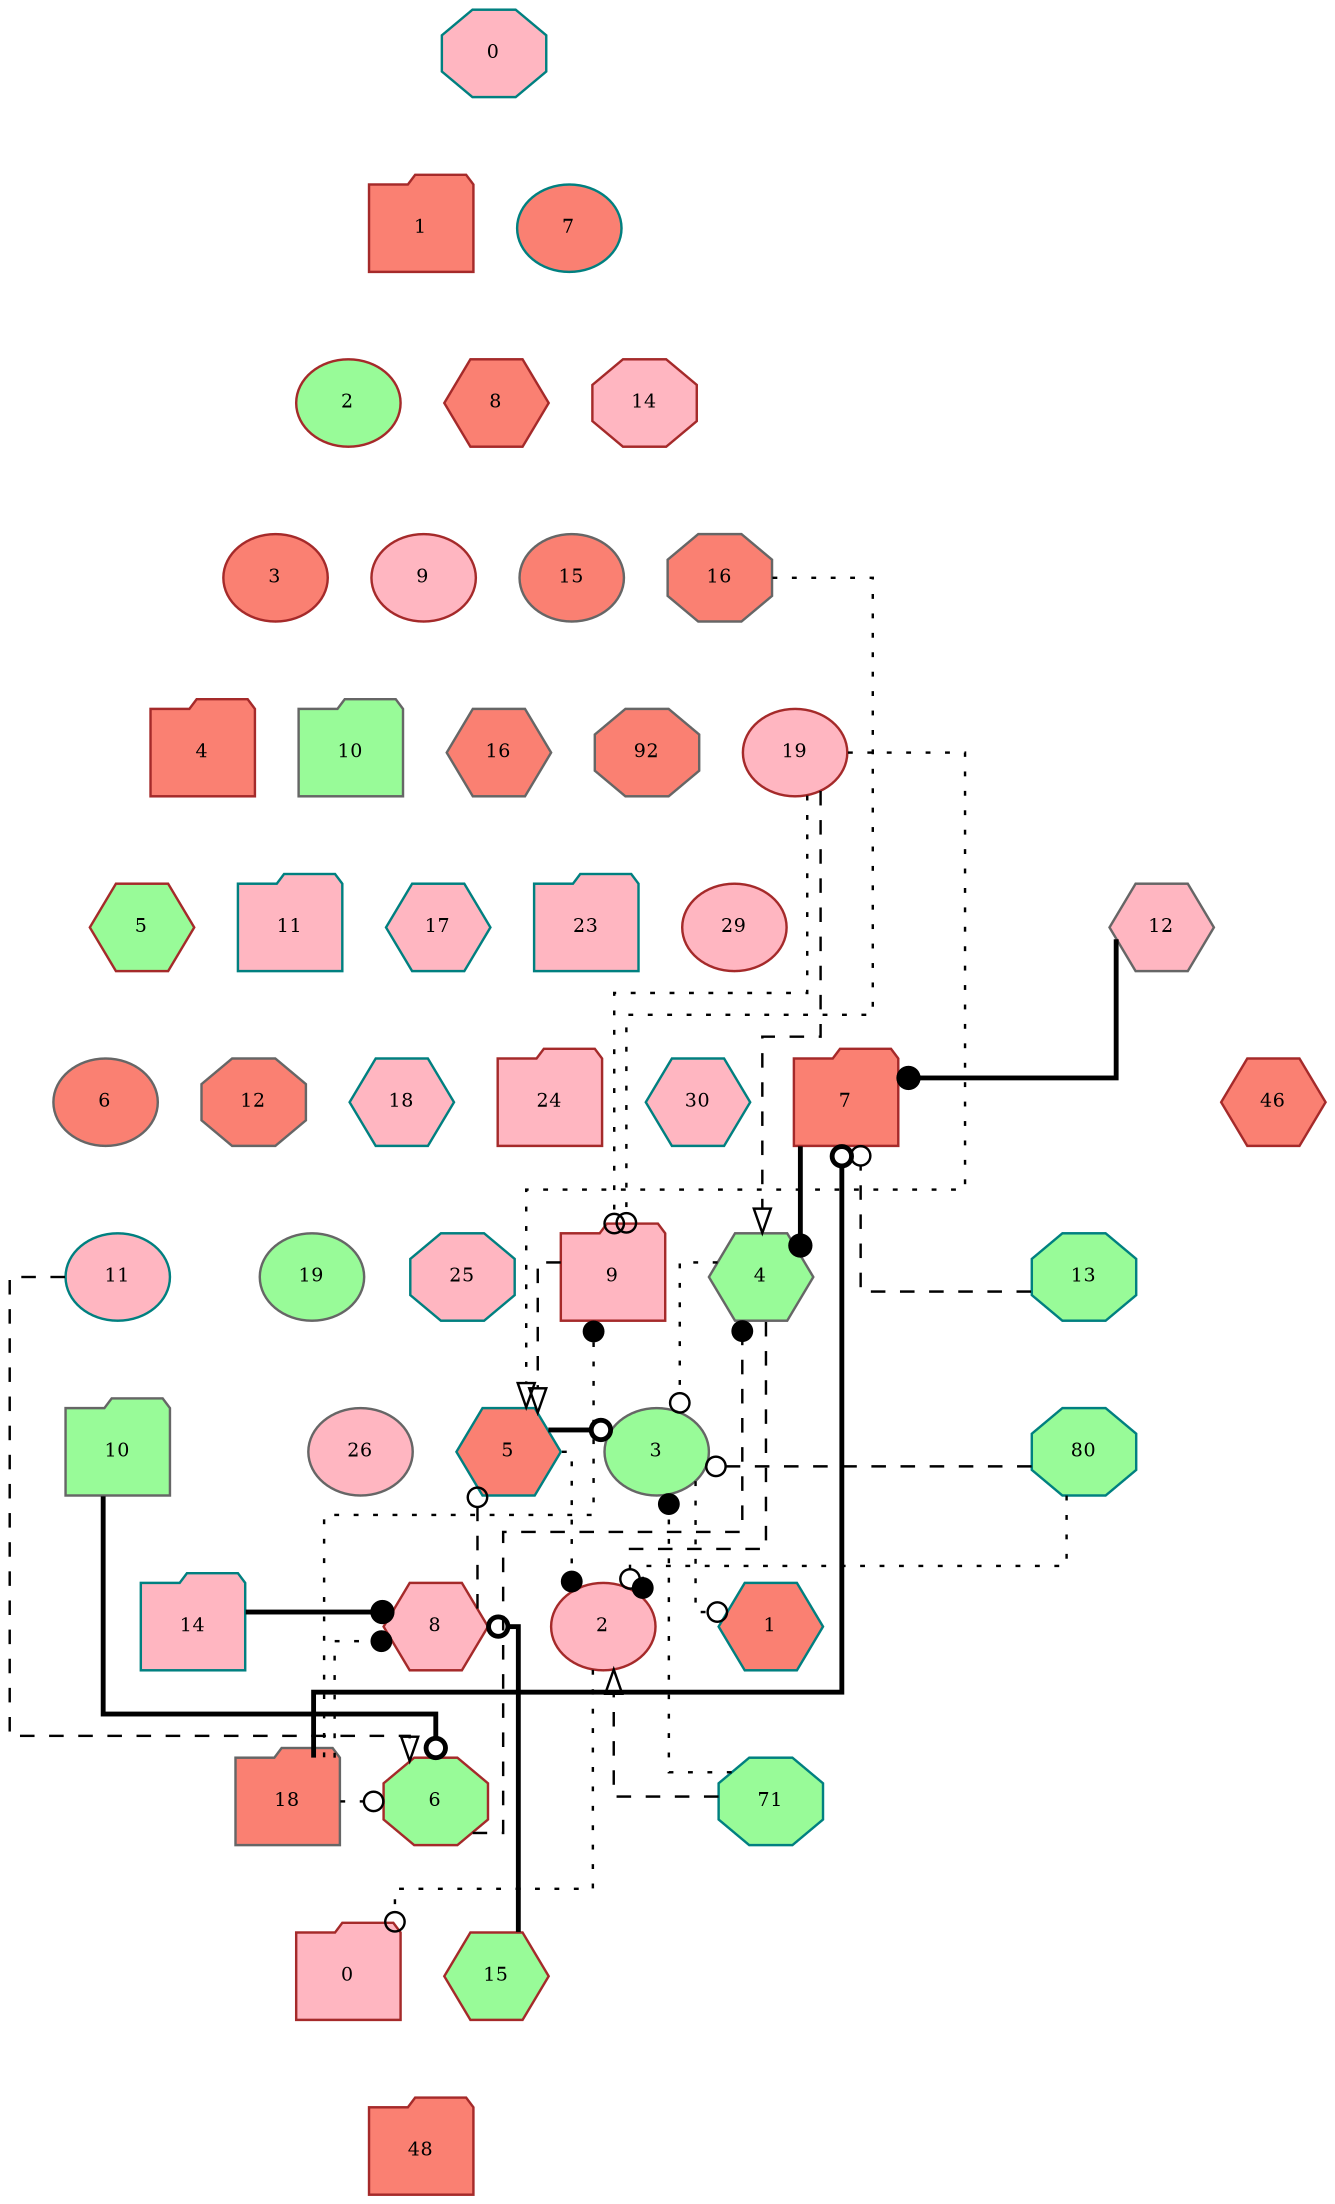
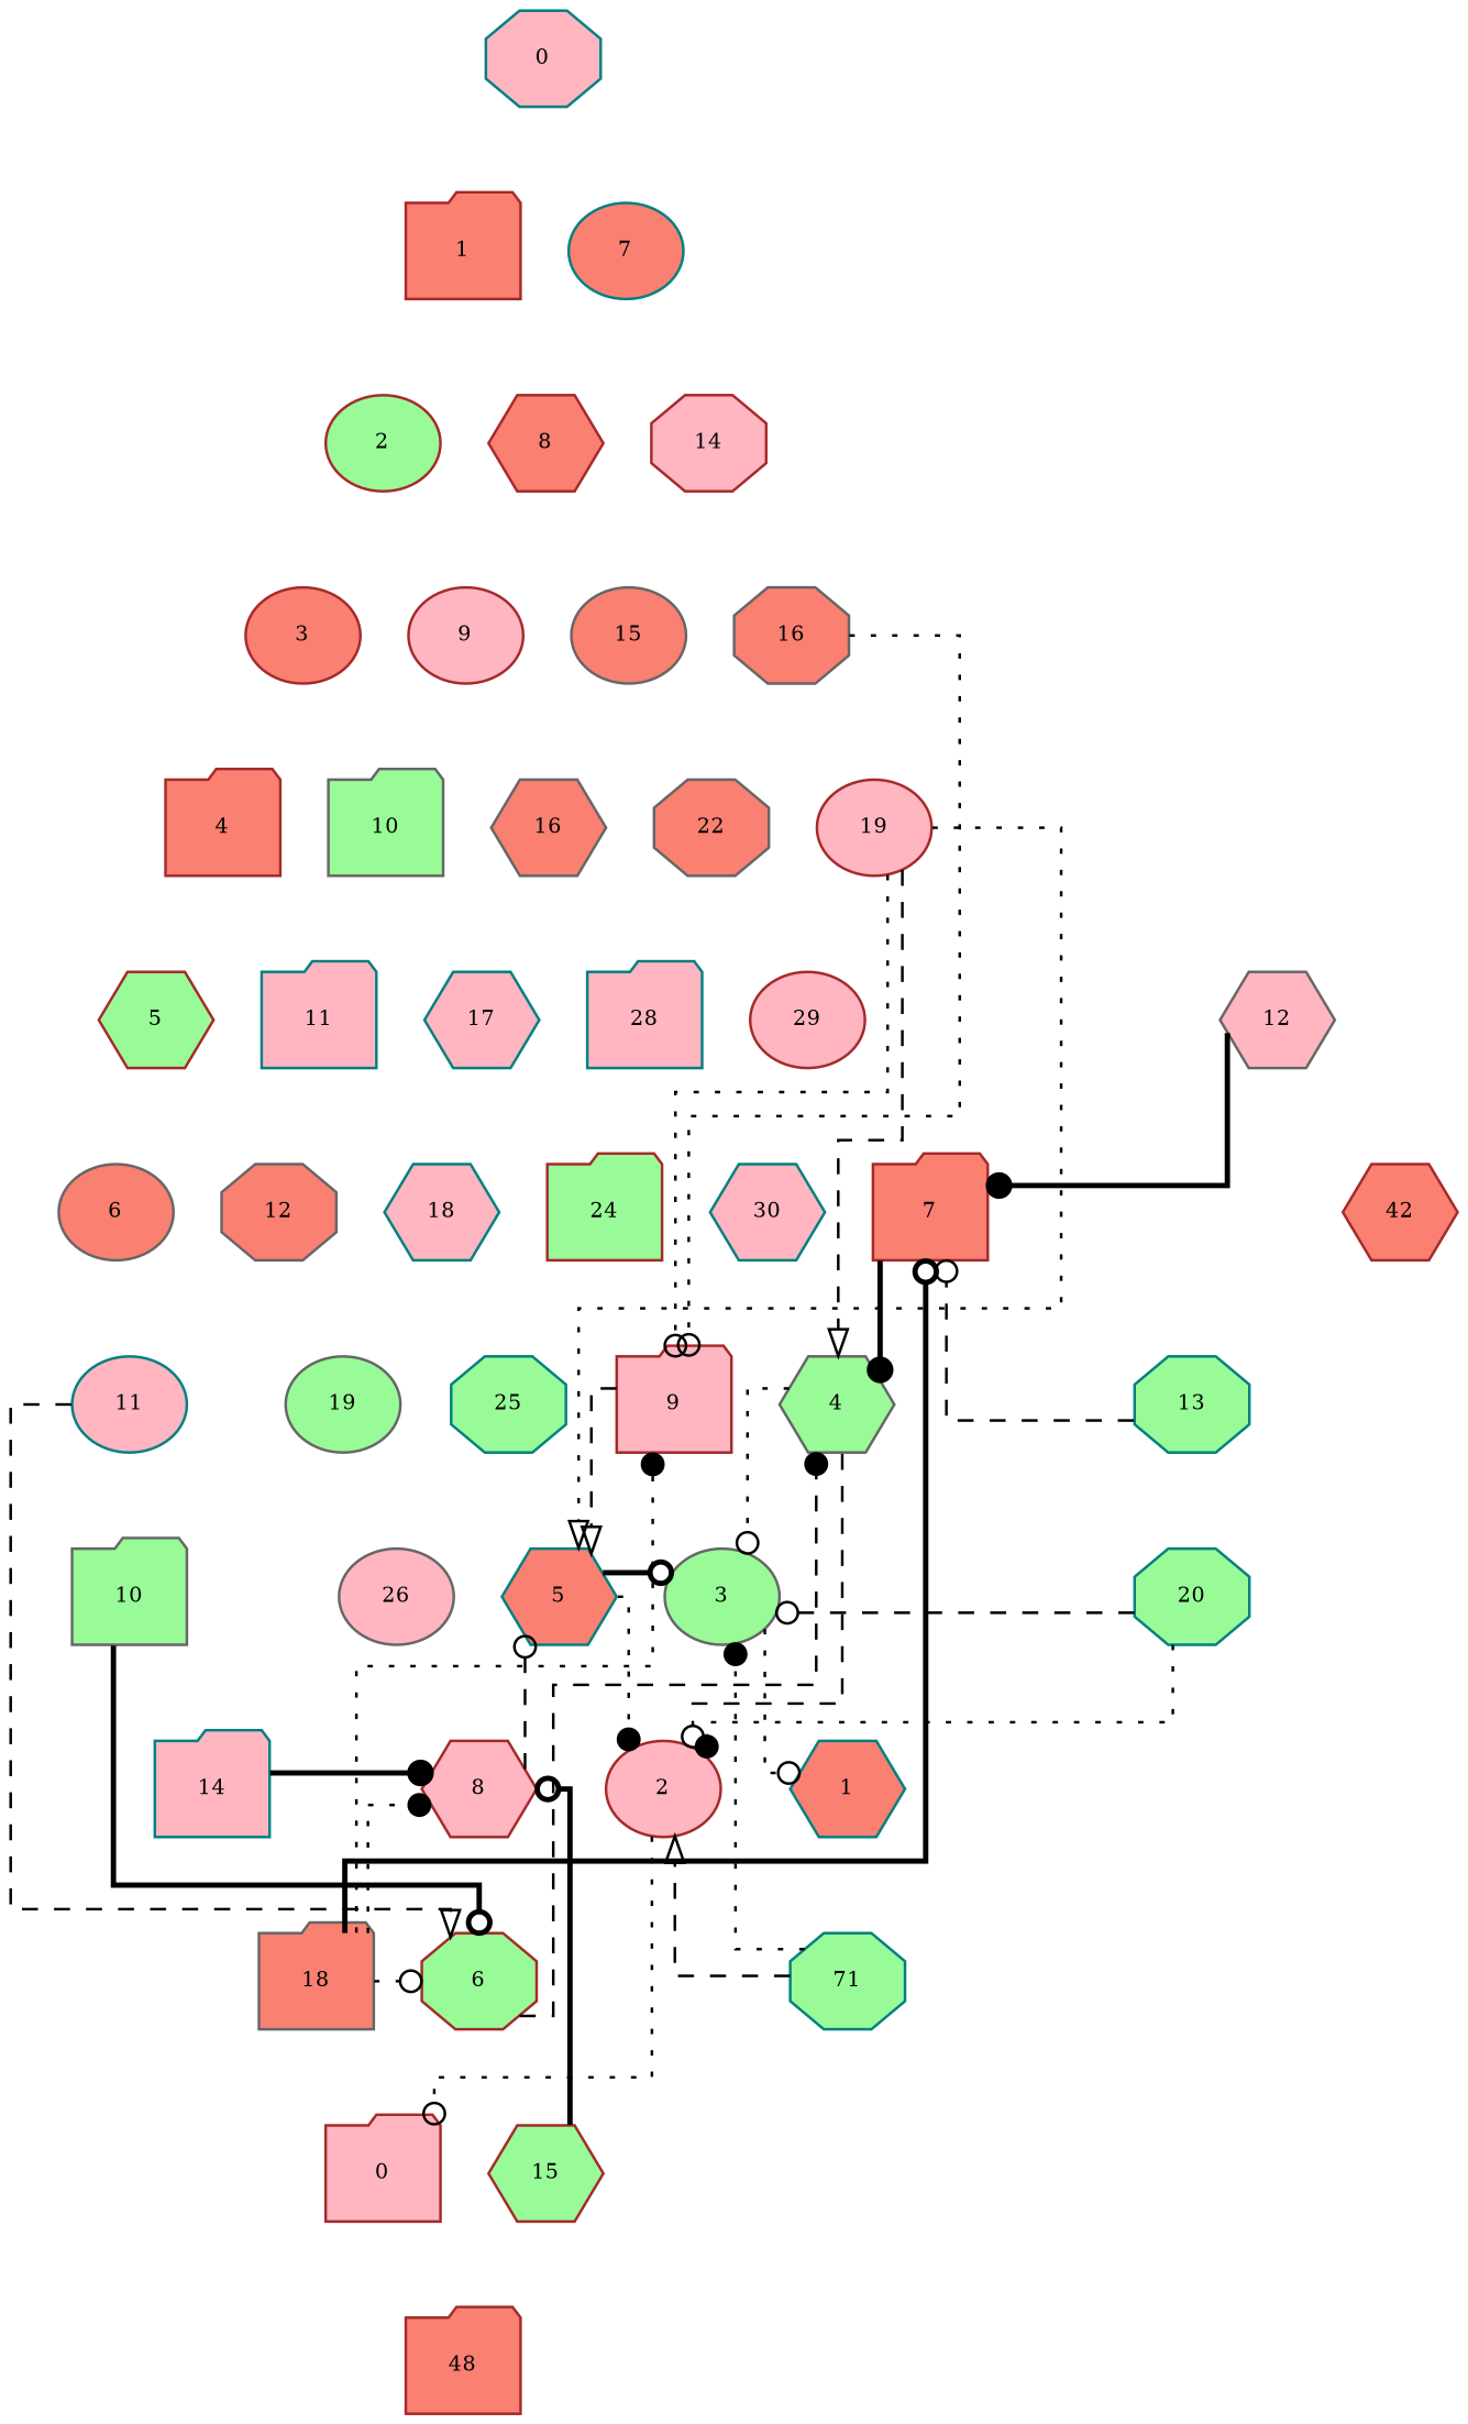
  digraph {
    rank=same
    rankdir=TB
    splines=ortho
    node [color=brown fillcolor=lightpink fixedsize=true fontsize=8 shape=folder style=filled]
    edge [constraint=true style=invis]
    n1 [color=teal label=0 shape=octagon width=0.6]
    n2 [fillcolor=salmon label=1 width=0.6]
    n3 [color=teal fillcolor=salmon label=7 shape=ellipse width=0.6]
    n4 [fillcolor=palegreen label=2 shape=ellipse width=0.6]
    n5 [fillcolor=salmon label=8 shape=hexagon width=0.6]
    n6 [label=14 shape=octagon width=0.6]
    n7 [fillcolor=salmon label=3 shape=ellipse width=0.6]
    n8 [label=9 shape=ellipse width=0.6]
    n9 [color=gray40 fillcolor=salmon label=15 shape=ellipse width=0.6]
    n10 [fillcolor=salmon label=4 width=0.6]
    n11 [color=gray40 fillcolor=palegreen label=10 width=0.6]
    n12 [color=gray40 fillcolor=salmon label=16 shape=hexagon width=0.6]
    n13 [fillcolor=palegreen label=5 shape=hexagon width=0.6]
    n14 [color=teal label=11 width=0.6]
    n15 [color=teal label=17 shape=hexagon width=0.6]
    n16 [color=gray40 fillcolor=salmon label=6 shape=ellipse width=0.6]
    n17 [color=gray40 fillcolor=salmon label=12 shape=octagon width=0.6]
    n18 [color=teal label=18 shape=hexagon width=0.6]
    n19 [color=teal label=11 shape=ellipse width=0.6]
    n20 [color=gray40 fillcolor=palegreen label=19 shape=ellipse width=0.6]
    n21 [color=gray40 fillcolor=palegreen label=10 width=0.6]
    n22 [fillcolor=palegreen label=6 shape=octagon width=0.6]
    n23 [color=gray40 fillcolor=salmon label=16 shape=octagon width=0.6]
-   n24 [color=gray40 fillcolor=salmon label=92 shape=octagon width=0.6]
-   n25 [color=teal label=23 width=0.6]
-   n26 [label=24 width=0.6]
-   n27 [color=teal label=25 shape=octagon width=0.6]
+   n24 [color=gray40 fillcolor=salmon label=22 shape=octagon width=0.6]
+   n25 [color=teal label=28 width=0.6]
+   n26 [fillcolor=palegreen label=24 width=0.6]
+   n27 [color=teal fillcolor=palegreen label=25 shape=octagon width=0.6]
    n28 [color=gray40 label=26 shape=ellipse width=0.6]
    n29 [color=teal label=14 width=0.6]
    n30 [color=gray40 fillcolor=palegreen label=4 shape=hexagon width=0.6]
    n31 [label=0 width=0.6]
    n32 [fillcolor=palegreen label=15 shape=hexagon width=0.6]
    n33 [label=19 shape=ellipse width=0.6]
    n34 [label=9 width=0.6]
    n35 [label=29 shape=ellipse width=0.6]
    n36 [color=teal label=30 shape=hexagon width=0.6]
    n37 [color=teal fillcolor=salmon label=5 shape=hexagon width=0.6]
    n38 [label=8 shape=hexagon width=0.6]
    n39 [color=gray40 fillcolor=salmon label=18 width=0.6]
    n40 [color=gray40 label=12 shape=hexagon width=0.6]
    n41 [color=gray40 fillcolor=palegreen label=3 shape=ellipse width=0.6]
    n42 [fillcolor=salmon label=7 width=0.6]
    n43 [label=2 shape=ellipse width=0.6]
-   n44 [fillcolor=salmon label=46 shape=hexagon width=0.6]
-   n45 [color=teal fillcolor=palegreen label=80 shape=octagon width=0.6]
+   n44 [fillcolor=salmon label=42 shape=hexagon width=0.6]
+   n45 [color=teal fillcolor=palegreen label=20 shape=octagon width=0.6]
    n46 [color=teal fillcolor=palegreen label=13 shape=octagon width=0.6]
    n47 [color=teal fillcolor=salmon label=1 shape=hexagon width=0.6]
    n48 [color=teal fillcolor=palegreen label=71 shape=octagon width=0.6]
    n49 [fillcolor=salmon label=48 width=0.6]
    n1 -> n2
    n1 -> n3
    n2 -> n4
    n2 -> n5
    n3 -> n5
    n3 -> n6
    n4 -> n7
    n4 -> n8
    n5 -> n8
    n5 -> n9
    n6 -> n9
    n6 -> n23
    n7 -> n10
    n7 -> n11
    n8 -> n11
    n8 -> n12
    n9 -> n12
    n9 -> n24
    n10 -> n13
    n10 -> n14
    n11 -> n14
    n11 -> n15
    n12 -> n15
    n12 -> n25
    n13 -> n16
    n13 -> n17
    n14 -> n17
    n14 -> n18
    n15 -> n18
    n15 -> n26
    n16 -> n19
    n17 -> n19
    n17 -> n20
    n18 -> n20
    n18 -> n27
    n19 -> n21
    n19 -> n22 [arrowhead=onormal constraint=false style=dashed]
    n20 -> n21
    n20 -> n28
    n21 -> n22 [arrowhead=odot constraint=false style=bold]
    n21 -> n29
    n22 -> n30 [arrowhead=dot constraint=false style=dashed]
    n22 -> n31
    n22 -> n32
    n23 -> n24
    n23 -> n33
    n23 -> n34 [arrowhead=odot constraint=false style=dotted]
    n24 -> n25
    n24 -> n35
    n25 -> n26
    n25 -> n36
    n26 -> n27
    n26 -> n34
    n27 -> n28
    n27 -> n37
    n28 -> n29
    n28 -> n38
    n29 -> n38 [arrowhead=dot constraint=false style=bold]
    n29 -> n39
    n30 -> n41 [arrowhead=odot constraint=false style=dotted]
    n30 -> n41
    n30 -> n43 [arrowhead=odot constraint=false style=dashed]
    n30 -> n45
    n31 -> n49
    n32 -> n38 [arrowhead=odot constraint=false style=bold]
    n32 -> n49
    n33 -> n30 [arrowhead=onormal constraint=false style=dashed]
    n33 -> n34 [arrowhead=odot constraint=false style=dotted]
    n33 -> n35
    n33 -> n37 [arrowhead=onormal constraint=false style=dotted]
    n33 -> n40
    n34 -> n37 [arrowhead=onormal constraint=false style=dashed]
    n34 -> n37
    n34 -> n41
    n35 -> n36
    n35 -> n42
    n36 -> n30
    n36 -> n34
    n37 -> n38
    n37 -> n41 [arrowhead=odot constraint=false style=bold]
    n37 -> n43 [arrowhead=dot constraint=false style=dotted]
    n37 -> n43
    n38 -> n22
    n38 -> n37 [arrowhead=odot constraint=false style=dashed]
    n38 -> n39
    n39 -> n22 [arrowhead=odot constraint=false style=dotted]
    n39 -> n31
    n39 -> n34 [arrowhead=dot constraint=false style=dotted]
    n39 -> n38 [arrowhead=dot constraint=false style=dotted]
    n39 -> n42 [arrowhead=odot constraint=false style=bold]
    n40 -> n42 [arrowhead=dot constraint=false style=bold]
    n40 -> n42
    n40 -> n44
    n41 -> n43
    n41 -> n47 [arrowhead=odot constraint=false style=dotted]
    n41 -> n47
    n42 -> n30 [arrowhead=dot constraint=false style=bold]
    n42 -> n30
    n42 -> n46
    n43 -> n22
    n43 -> n31 [arrowhead=odot constraint=false style=dotted]
    n43 -> n48
    n44 -> n46
    n45 -> n41 [arrowhead=odot constraint=false style=dashed]
    n45 -> n43 [arrowhead=dot constraint=false style=dotted]
    n45 -> n47
    n46 -> n42 [arrowhead=odot constraint=false style=dashed]
    n46 -> n45
    n47 -> n48
    n48 -> n32
    n48 -> n41 [arrowhead=dot constraint=false style=dotted]
    n48 -> n43 [arrowhead=onormal constraint=false style=dashed]
  }
